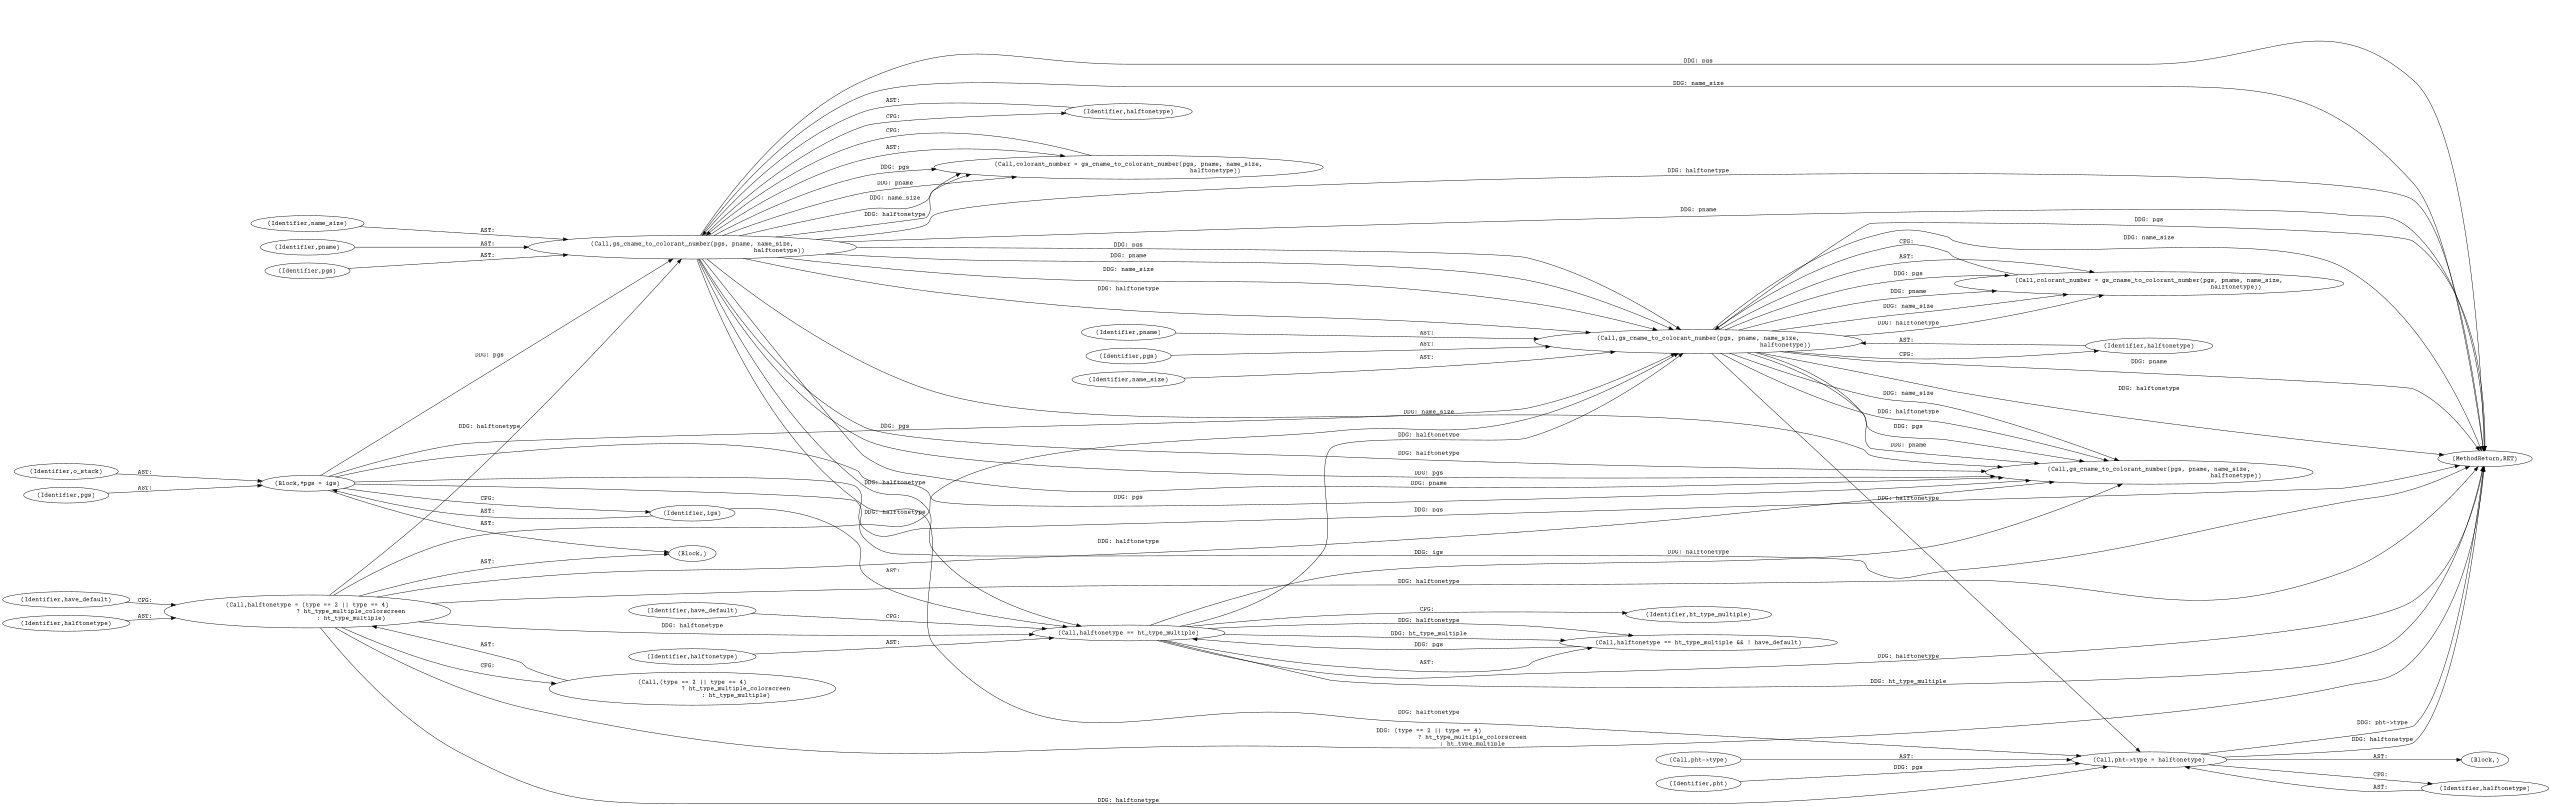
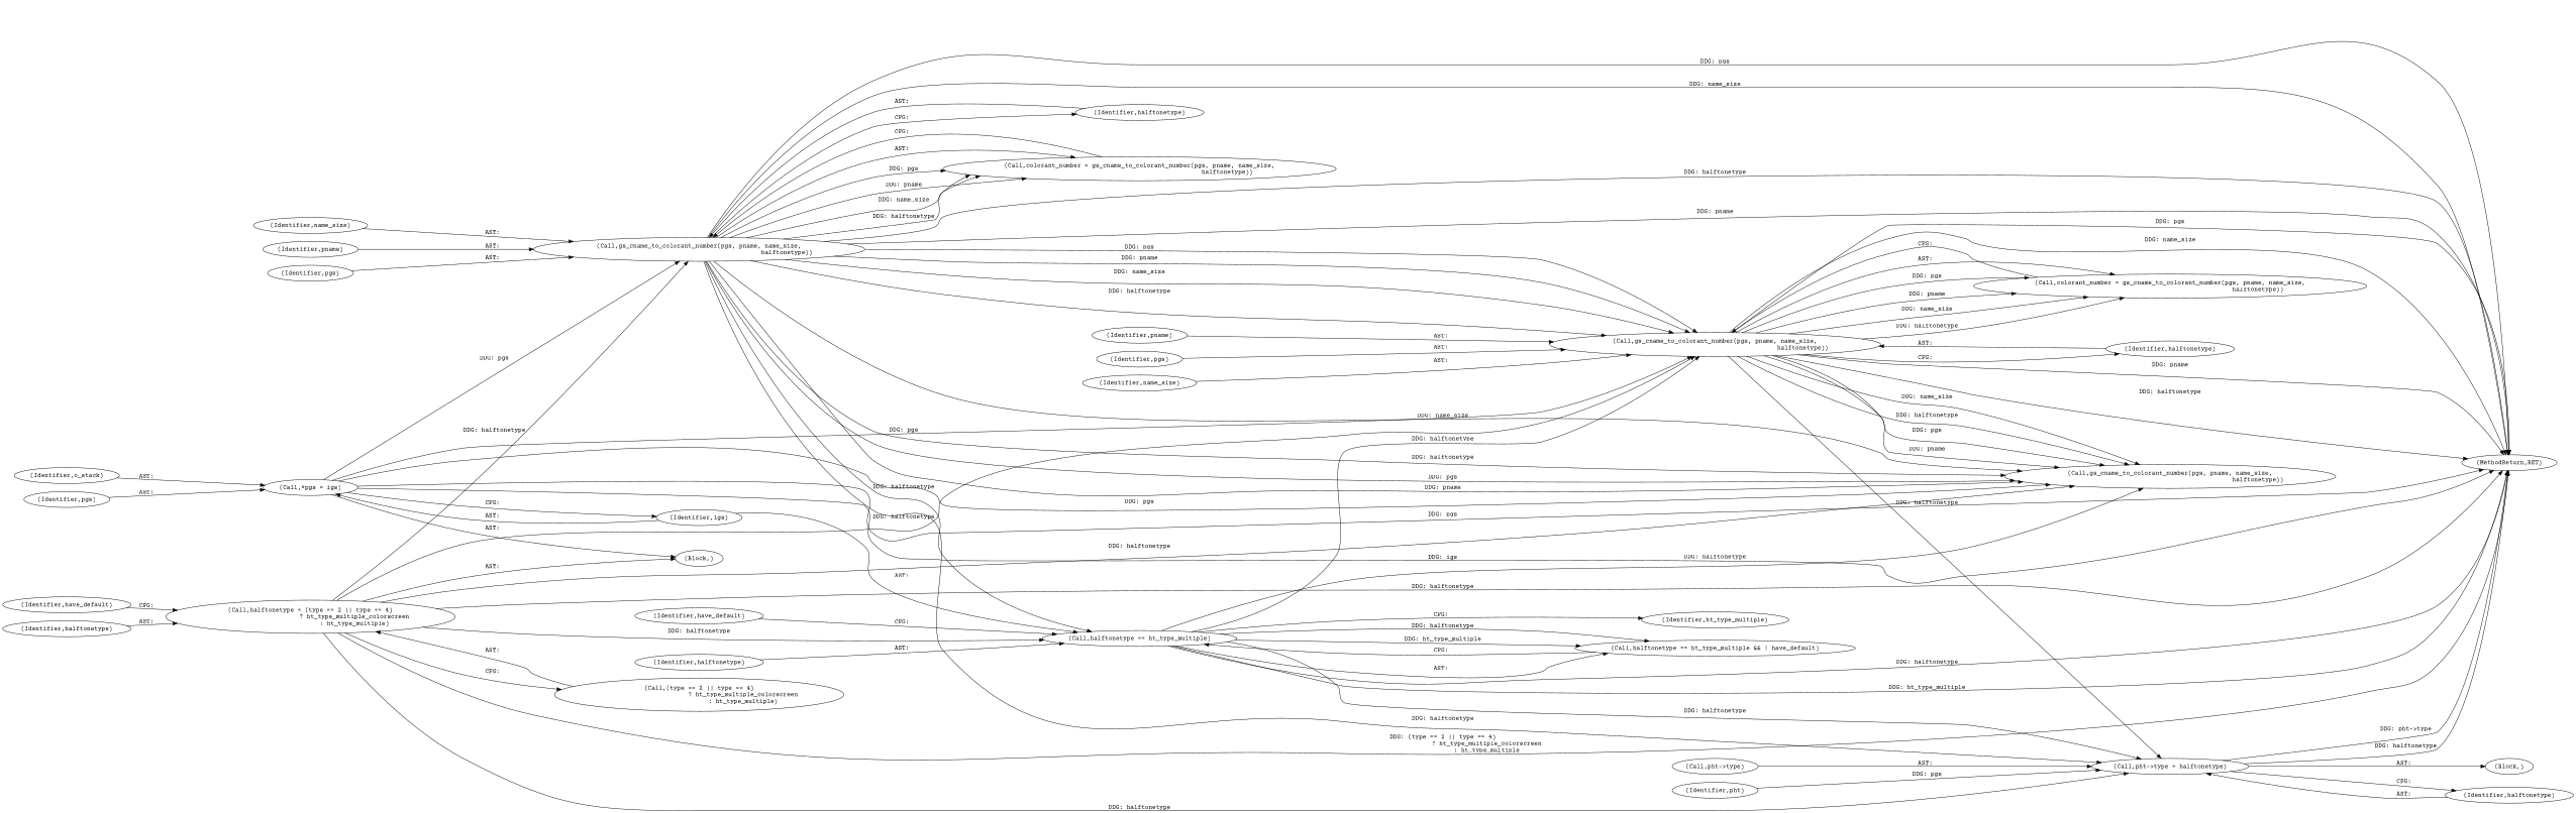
  digraph {
    fontname="Courier Prime"
    rankdir=LR
    node [fontname="Courier Prime"]
    edge [fontname="Courier Prime"]
    n1 [label="(Call,pht->type = halftonetype)"]
    n2 [label="(Identifier,halftonetype)"]
    n3 [label="(Block,)"]
    n4 [label="(MethodReturn,RET)"]
    n5 [label="(Call,halftonetype = (type == 2 || type == 4)\n                        ? ht_type_multiple_colorscreen\n                        : ht_type_multiple)"]
    n6 [label="(Call,gs_cname_to_colorant_number(pgs, pname, name_size,\n                                                halftonetype))"]
    n7 [label="(Call,halftonetype == ht_type_multiple)"]
    n8 [label="(Call,gs_cname_to_colorant_number(pgs, pname, name_size,\n                                                halftonetype))"]
    n9 [label="(Call,gs_cname_to_colorant_number(pgs, pname, name_size,\n                                                halftonetype))"]
    n10 [label="(Call,(type == 2 || type == 4)\n                        ? ht_type_multiple_colorscreen\n                        : ht_type_multiple)"]
    n11 [label="(Block,)"]
    n12 [label="(Identifier,halftonetype)"]
    n13 [label="(Call,colorant_number = gs_cname_to_colorant_number(pgs, pname, name_size,\n                                                halftonetype))"]
    n14 [label="(Identifier,ht_type_multiple)"]
    n15 [label="(Call,halftonetype == ht_type_multiple && ! have_default)"]
    n16 [label="(Call,colorant_number = gs_cname_to_colorant_number(pgs, pname, name_size,\n                                                halftonetype))"]
    n17 [label="(Identifier,halftonetype)"]
-   n18 [label="(Block,*pgs = igs)"]
+   n18 [label="(Call,*pgs = igs)"]
    n19 [label="(Identifier,igs)"]
    n20 [label="(Identifier,have_default)"]
    n21 [label="(Identifier,pht)"]
    n22 [label="(Identifier,halftonetype)"]
    n23 [label="(Identifier,halftonetype)"]
    n24 [label="(Identifier,name_size)"]
    n25 [label="(Identifier,pname)"]
    n26 [label="(Identifier,pname)"]
    n27 [label="(Identifier,have_default)"]
    n28 [label="(Identifier,pgs)"]
    n29 [label="(Identifier,pgs)"]
    n30 [label="(Identifier,o_stack)"]
    n31 [label="(Call,pht->type)"]
    n32 [label="(Identifier,name_size)"]
    n33 [label="(Identifier,pgs)"]
    n1 -> n2 [label="CFG: "]
    n1 -> n3 [label="AST: "]
    n1 -> n4 [label="DDG: halftonetype"]
    n1 -> n4 [label="DDG: pht->type"]
    n2 -> n1 [label="AST: "]
    n5 -> n1 [label="DDG: halftonetype"]
    n5 -> n4 [label="DDG: halftonetype"]
    n5 -> n4 [label="DDG: (type == 2 || type == 4)\n                        ? ht_type_multiple_colorscreen\n                        : ht_type_multiple"]
    n5 -> n6 [label="DDG: halftonetype"]
    n5 -> n7 [label="DDG: halftonetype"]
    n5 -> n8 [label="DDG: halftonetype"]
    n5 -> n9 [label="DDG: halftonetype"]
    n5 -> n10 [label="CFG: "]
    n5 -> n11 [label="AST: "]
    n6 -> n1 [label="DDG: halftonetype"]
    n6 -> n4 [label="DDG: pgs"]
    n6 -> n4 [label="DDG: name_size"]
    n6 -> n4 [label="DDG: halftonetype"]
    n6 -> n4 [label="DDG: pname"]
    n6 -> n7 [label="DDG: halftonetype"]
    n6 -> n8 [label="DDG: pgs"]
    n6 -> n8 [label="DDG: pname"]
    n6 -> n8 [label="DDG: name_size"]
    n6 -> n8 [label="DDG: halftonetype"]
    n6 -> n9 [label="DDG: pgs"]
    n6 -> n9 [label="DDG: pname"]
    n6 -> n9 [label="DDG: name_size"]
    n6 -> n9 [label="DDG: halftonetype"]
    n6 -> n12 [label="CFG: "]
    n6 -> n13 [label="AST: "]
    n6 -> n13 [label="DDG: pgs"]
    n6 -> n13 [label="DDG: pname"]
    n6 -> n13 [label="DDG: name_size"]
    n6 -> n13 [label="DDG: halftonetype"]
+   n7 -> n1 [label="DDG: halftonetype"]
    n7 -> n4 [label="DDG: halftonetype"]
    n7 -> n4 [label="DDG: ht_type_multiple"]
    n7 -> n8 [label="DDG: halftonetype"]
    n7 -> n9 [label="DDG: halftonetype"]
    n7 -> n14 [label="CFG: "]
    n7 -> n15 [label="AST: "]
    n7 -> n15 [label="DDG: halftonetype"]
    n7 -> n15 [label="DDG: ht_type_multiple"]
    n8 -> n1 [label="DDG: halftonetype"]
    n8 -> n4 [label="DDG: pgs"]
    n8 -> n4 [label="DDG: name_size"]
    n8 -> n4 [label="DDG: pname"]
    n8 -> n4 [label="DDG: halftonetype"]
    n8 -> n9 [label="DDG: pgs"]
    n8 -> n9 [label="DDG: pname"]
    n8 -> n9 [label="DDG: name_size"]
    n8 -> n9 [label="DDG: halftonetype"]
    n8 -> n16 [label="AST: "]
    n8 -> n16 [label="DDG: pgs"]
    n8 -> n16 [label="DDG: pname"]
    n8 -> n16 [label="DDG: name_size"]
    n8 -> n16 [label="DDG: halftonetype"]
    n8 -> n17 [label="CFG: "]
    n10 -> n5 [label="AST: "]
    n12 -> n6 [label="AST: "]
    n13 -> n6 [label="CFG: "]
-   n15 -> n7 [label="DDG: pgs"]
+   n15 -> n7 [label="CFG: "]
    n16 -> n8 [label="CFG: "]
    n17 -> n8 [label="AST: "]
    n18 -> n4 [label="DDG: pgs"]
    n18 -> n4 [label="DDG: igs"]
    n18 -> n6 [label="DDG: pgs"]
    n18 -> n8 [label="DDG: pgs"]
    n18 -> n9 [label="DDG: pgs"]
    n18 -> n11 [label="AST: "]
    n18 -> n19 [label="CFG: "]
    n19 -> n7 [label="AST: "]
    n19 -> n18 [label="AST: "]
    n20 -> n5 [label="CFG: "]
    n21 -> n1 [label="DDG: pgs"]
    n22 -> n5 [label="AST: "]
    n23 -> n7 [label="AST: "]
    n24 -> n6 [label="AST: "]
    n25 -> n8 [label="AST: "]
    n26 -> n6 [label="AST: "]
    n27 -> n7 [label="CFG: "]
    n28 -> n8 [label="AST: "]
    n29 -> n6 [label="AST: "]
    n30 -> n18 [label="AST: "]
    n31 -> n1 [label="AST: "]
    n32 -> n8 [label="AST: "]
    n33 -> n18 [label="AST: "]
  }
